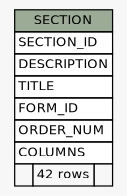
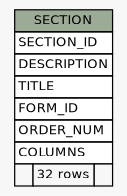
  digraph {
    bgcolor="#f7f7f7"
    fontname=Helvetica
    fontsize=11
    nodesep=0.18
    rankdir=RL
    ranksep=0.46
-   n1 [fontname=Helvetica fontsize=11 label=<     <TABLE BORDER="0" CELLBORDER="1" CELLSPACING="0" BGCOLOR="#ffffff">       <TR><TD COLSPAN="3" BGCOLOR="#9bab96" ALIGN="CENTER">SECTION</TD></TR>       <TR><TD PORT="SECTION_ID" COLSPAN="3" ALIGN="LEFT">SECTION_ID</TD></TR>       <TR><TD PORT="DESCRIPTION" COLSPAN="3" ALIGN="LEFT">DESCRIPTION</TD></TR>       <TR><TD PORT="TITLE" COLSPAN="3" ALIGN="LEFT">TITLE</TD></TR>       <TR><TD PORT="FORM_ID" COLSPAN="3" ALIGN="LEFT">FORM_ID</TD></TR>       <TR><TD PORT="ORDER_NUM" COLSPAN="3" ALIGN="LEFT">ORDER_NUM</TD></TR>       <TR><TD PORT="COLUMNS" COLSPAN="3" ALIGN="LEFT">COLUMNS</TD></TR>       <TR><TD ALIGN="LEFT" BGCOLOR="#f7f7f7">  </TD><TD ALIGN="RIGHT" BGCOLOR="#f7f7f7">42 rows</TD><TD ALIGN="RIGHT" BGCOLOR="#f7f7f7">  </TD></TR>     </TABLE>> shape=plaintext]
+   n1 [fontname=Helvetica fontsize=11 label=<     <TABLE BORDER="0" CELLBORDER="1" CELLSPACING="0" BGCOLOR="#ffffff">       <TR><TD COLSPAN="3" BGCOLOR="#9bab96" ALIGN="CENTER">SECTION</TD></TR>       <TR><TD PORT="SECTION_ID" COLSPAN="3" ALIGN="LEFT">SECTION_ID</TD></TR>       <TR><TD PORT="DESCRIPTION" COLSPAN="3" ALIGN="LEFT">DESCRIPTION</TD></TR>       <TR><TD PORT="TITLE" COLSPAN="3" ALIGN="LEFT">TITLE</TD></TR>       <TR><TD PORT="FORM_ID" COLSPAN="3" ALIGN="LEFT">FORM_ID</TD></TR>       <TR><TD PORT="ORDER_NUM" COLSPAN="3" ALIGN="LEFT">ORDER_NUM</TD></TR>       <TR><TD PORT="COLUMNS" COLSPAN="3" ALIGN="LEFT">COLUMNS</TD></TR>       <TR><TD ALIGN="LEFT" BGCOLOR="#f7f7f7">  </TD><TD ALIGN="RIGHT" BGCOLOR="#f7f7f7">32 rows</TD><TD ALIGN="RIGHT" BGCOLOR="#f7f7f7">  </TD></TR>     </TABLE>> shape=plaintext]
  }
